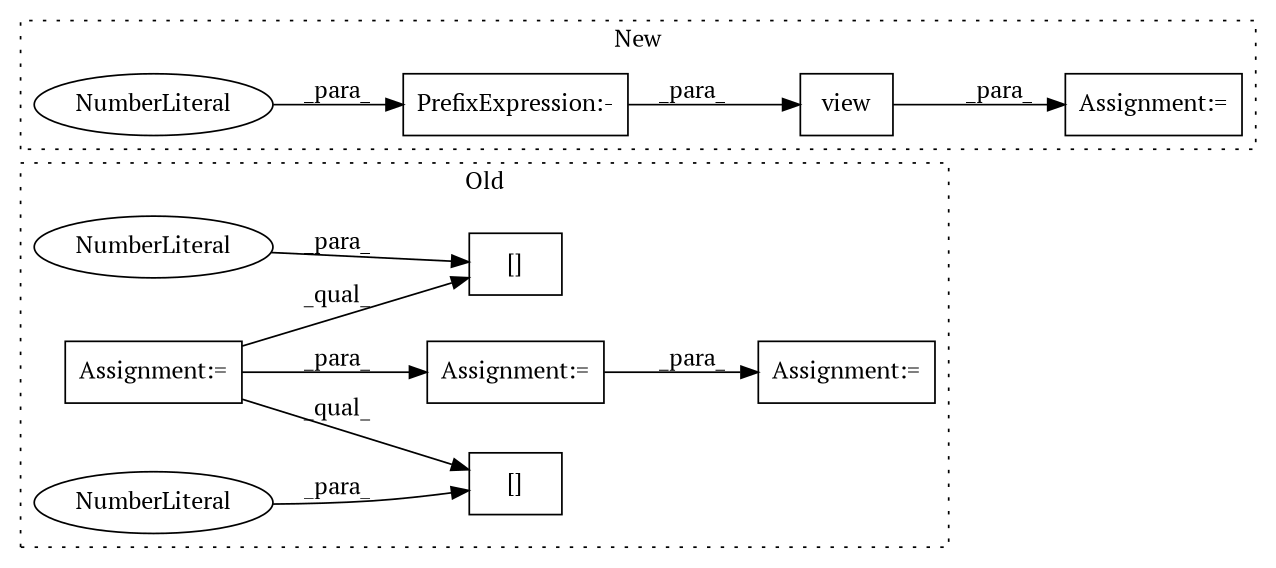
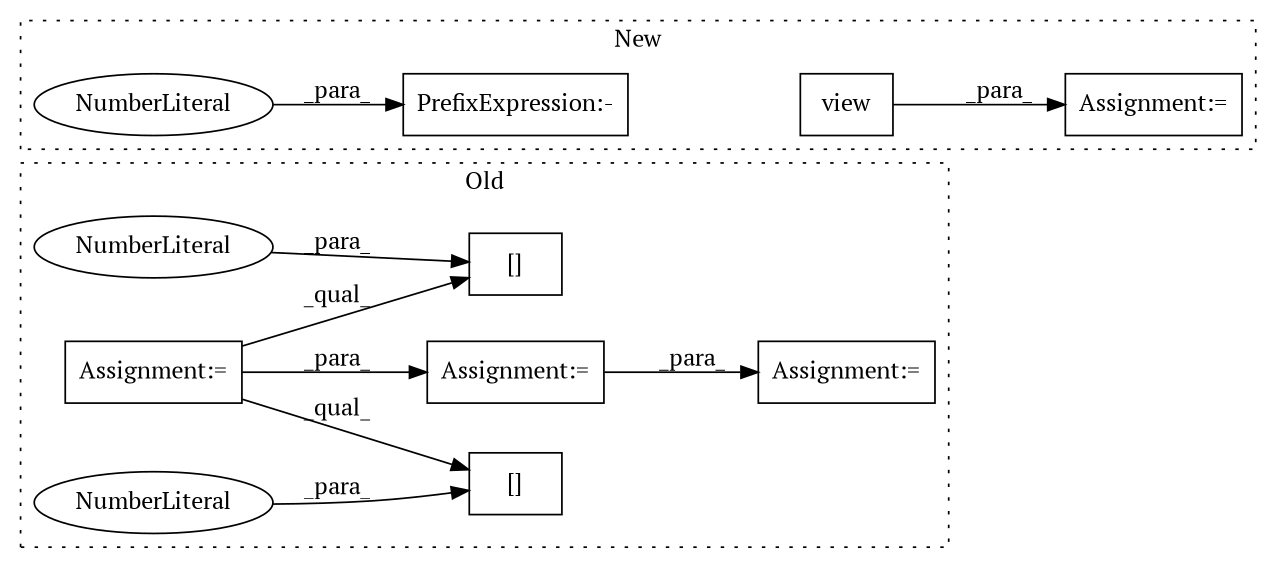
  digraph {
    rankdir=LR
    fontname="PT Serif"
    node [a=7 l=1 shape=box fontname="PT Serif"]
    edge [fontname="PT Serif"]
    n1 [a=2 l="19,1" label="[]" s="4339,4359"]
    n2 [a=34 label=NumberLiteral s=4358 shape=ellipse]
    n3 [label="Assignment:=" s=4101]
    n4 [label="Assignment:=" s=4378]
    n5 [label="Assignment:=" s=4320]
    n6 [a=2 l="16,1" label="[]" s="4159,4176"]
    n7 [a=34 label=NumberLiteral s=4175 shape=ellipse]
    n8 [a=32 l="5,1" label=view s="3397,3416"]
    n9 [label="Assignment:=" s=3377]
    n10 [a=38 label="PrefixExpression:-" s=3414]
    n11 [a=34 label=NumberLiteral s=3415 shape=ellipse]
    subgraph cluster_1 {
      label=Old
      style=dotted
      n1
      n2
      n3
      n4
      n5
      n6
      n7
    }
    subgraph cluster_2 {
      label=New
      style=dotted
      n8
      n9
      n10
      n11
    }
    n2 -> n1 [label=_para_]
    n3 -> n1 [label=_qual_]
    n3 -> n5 [label=_para_]
    n3 -> n6 [label=_qual_]
    n5 -> n4 [label=_para_]
    n7 -> n6 [label=_para_]
    n8 -> n9 [label=_para_]
-   n10 -> n8 [label=_para_]
    n11 -> n10 [label=_para_]
  }
